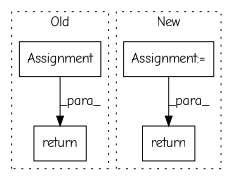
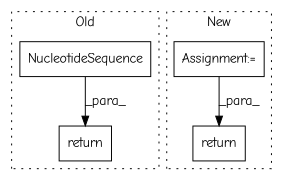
  digraph {
    fontname="Comic Neue"
    node [a=41 l=7 shape=box fontname="Comic Neue"]
    edge [fontname="Comic Neue"]
-   n1 [a=32 l="19,1" label=Assignment s="3062,3088"]
+   n1 [a=32 l="19,1" label=NucleotideSequence s="3062,3088"]
    n2 [label=return s=3055]
    n3 [label=return s=3261]
    n4 [a=7 l=1 label="Assignment:=" s=3211]
    subgraph cluster_1 {
      label=Old
      style=dotted
      n1
      n2
    }
    subgraph cluster_2 {
      label=New
      style=dotted
      n3
      n4
    }
    n1 -> n2 [label=_para_]
    n4 -> n3 [label=_para_]
  }
